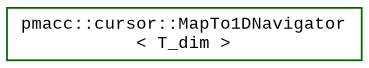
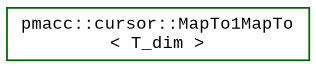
  digraph {
    rankdir=LR
    fontname="Liberation Mono"
-   n1 [color=darkgreen fillcolor=white fontname="Liberation Mono" fontsize=10 height=0.2 label="pmacc::cursor::MapTo1DNavigator\l\< T_dim \>" shape=record style=filled width=0.4]
+   n1 [color=darkgreen fillcolor=white fontname="Liberation Mono" fontsize=10 height=0.2 label="pmacc::cursor::MapTo1MapTo\l\< T_dim \>" shape=record style=filled width=0.4]
  }
